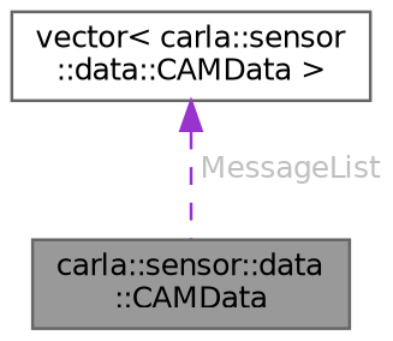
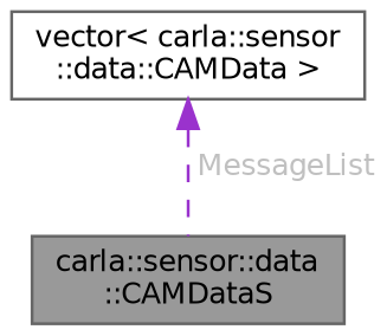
  digraph {
    node [color=gray40 fontname=Helvetica fontsize=10 shape=box style=filled]
-   n1 [fillcolor=grey60 fontcolor=black height=0.2 label="carla::sensor::data\l::CAMData" width=0.4]
+   n1 [fillcolor=grey60 fontcolor=black height=0.2 label="carla::sensor::data\l::CAMDataS" width=0.4]
    n2 [fillcolor=white height=0.2 label="vector\< carla::sensor\l::data::CAMData \>" width=0.4]
    n2 -> n1 [color=darkorchid3 dir=back fontcolor=grey fontname=Helvetica fontsize=10 label=" MessageList" labelfontname=Helvetica labelfontsize=10 style=dashed]
  }
